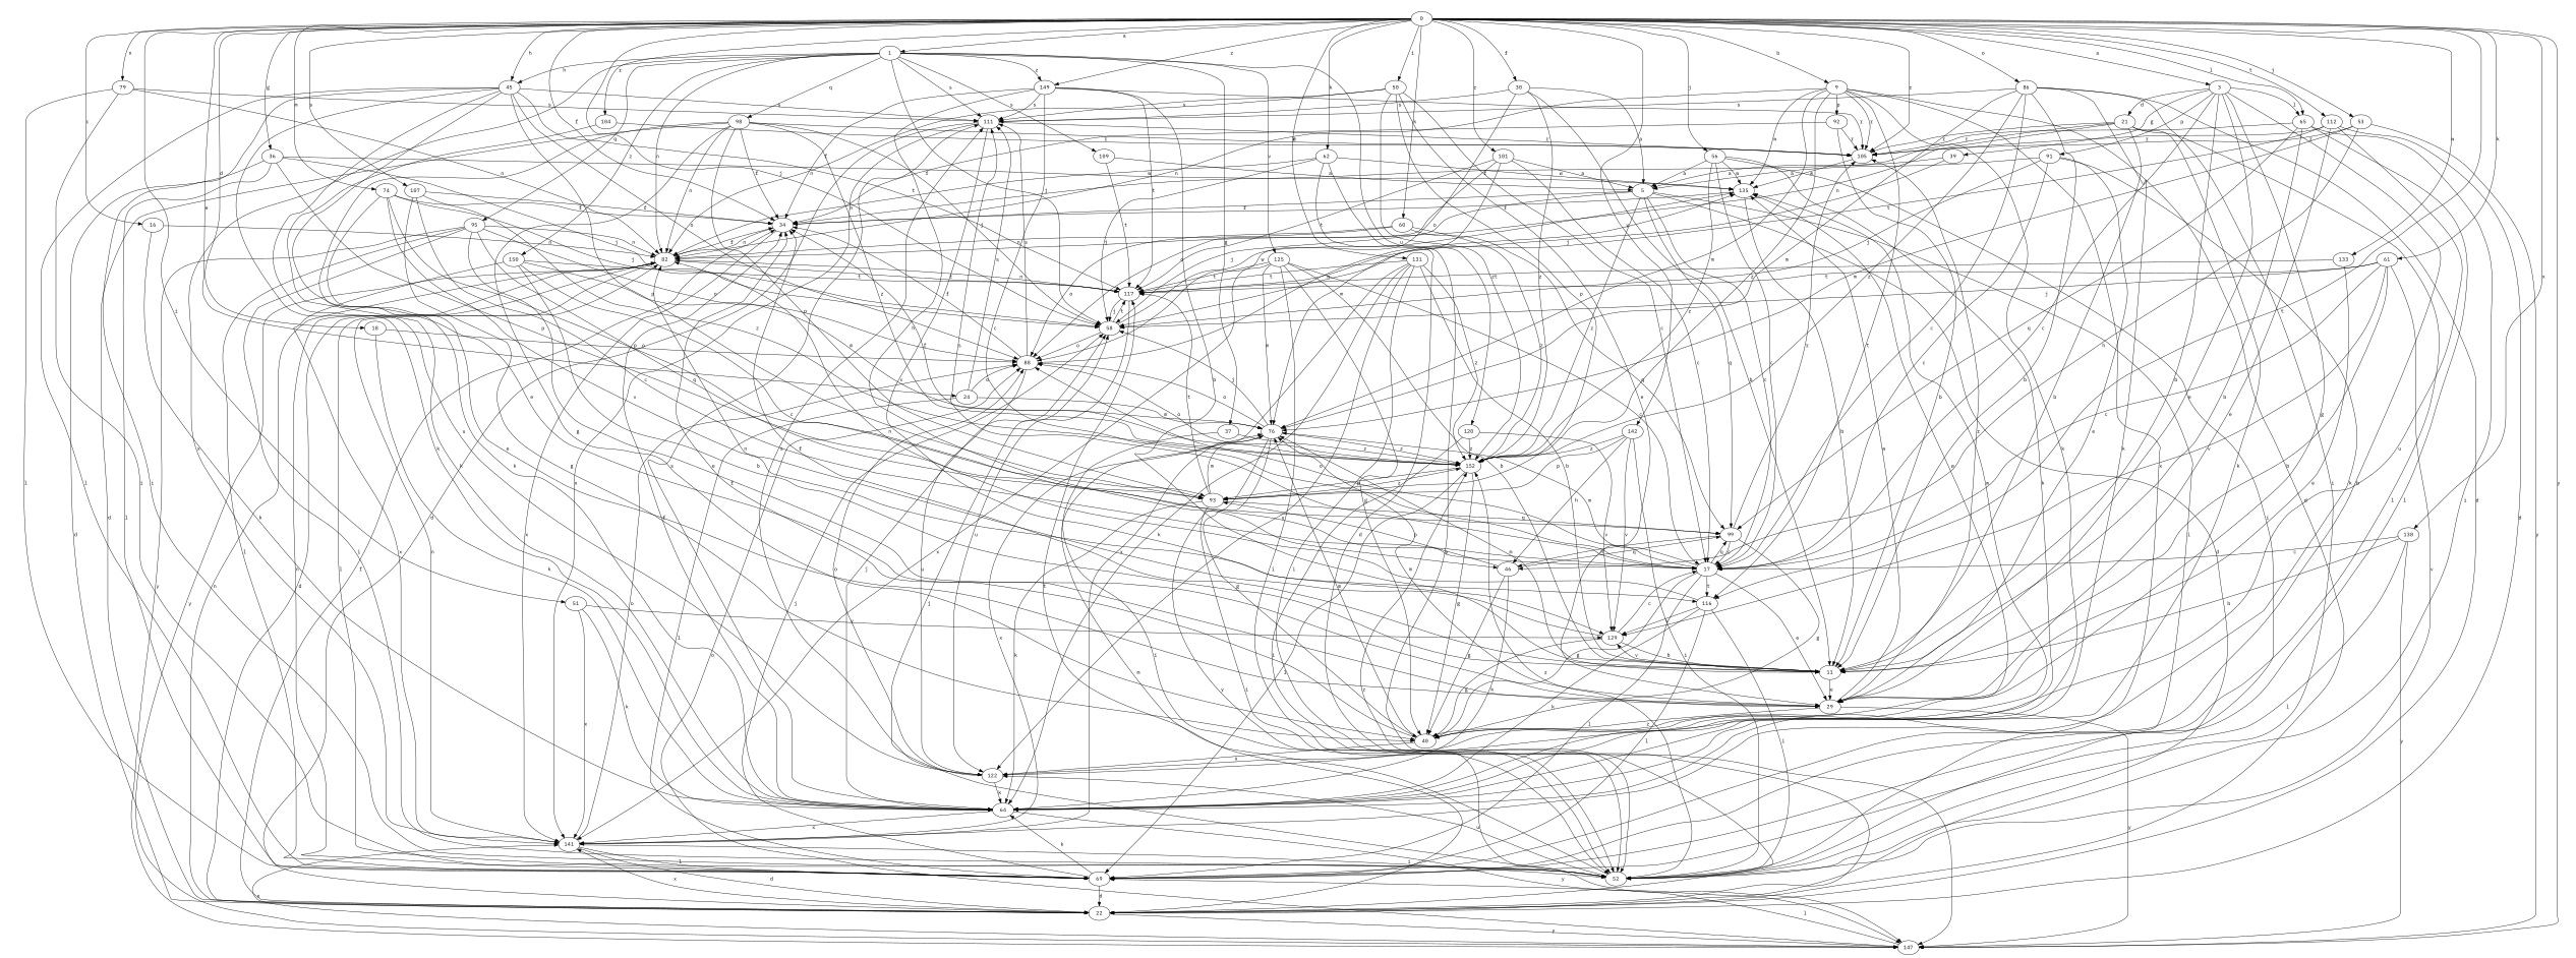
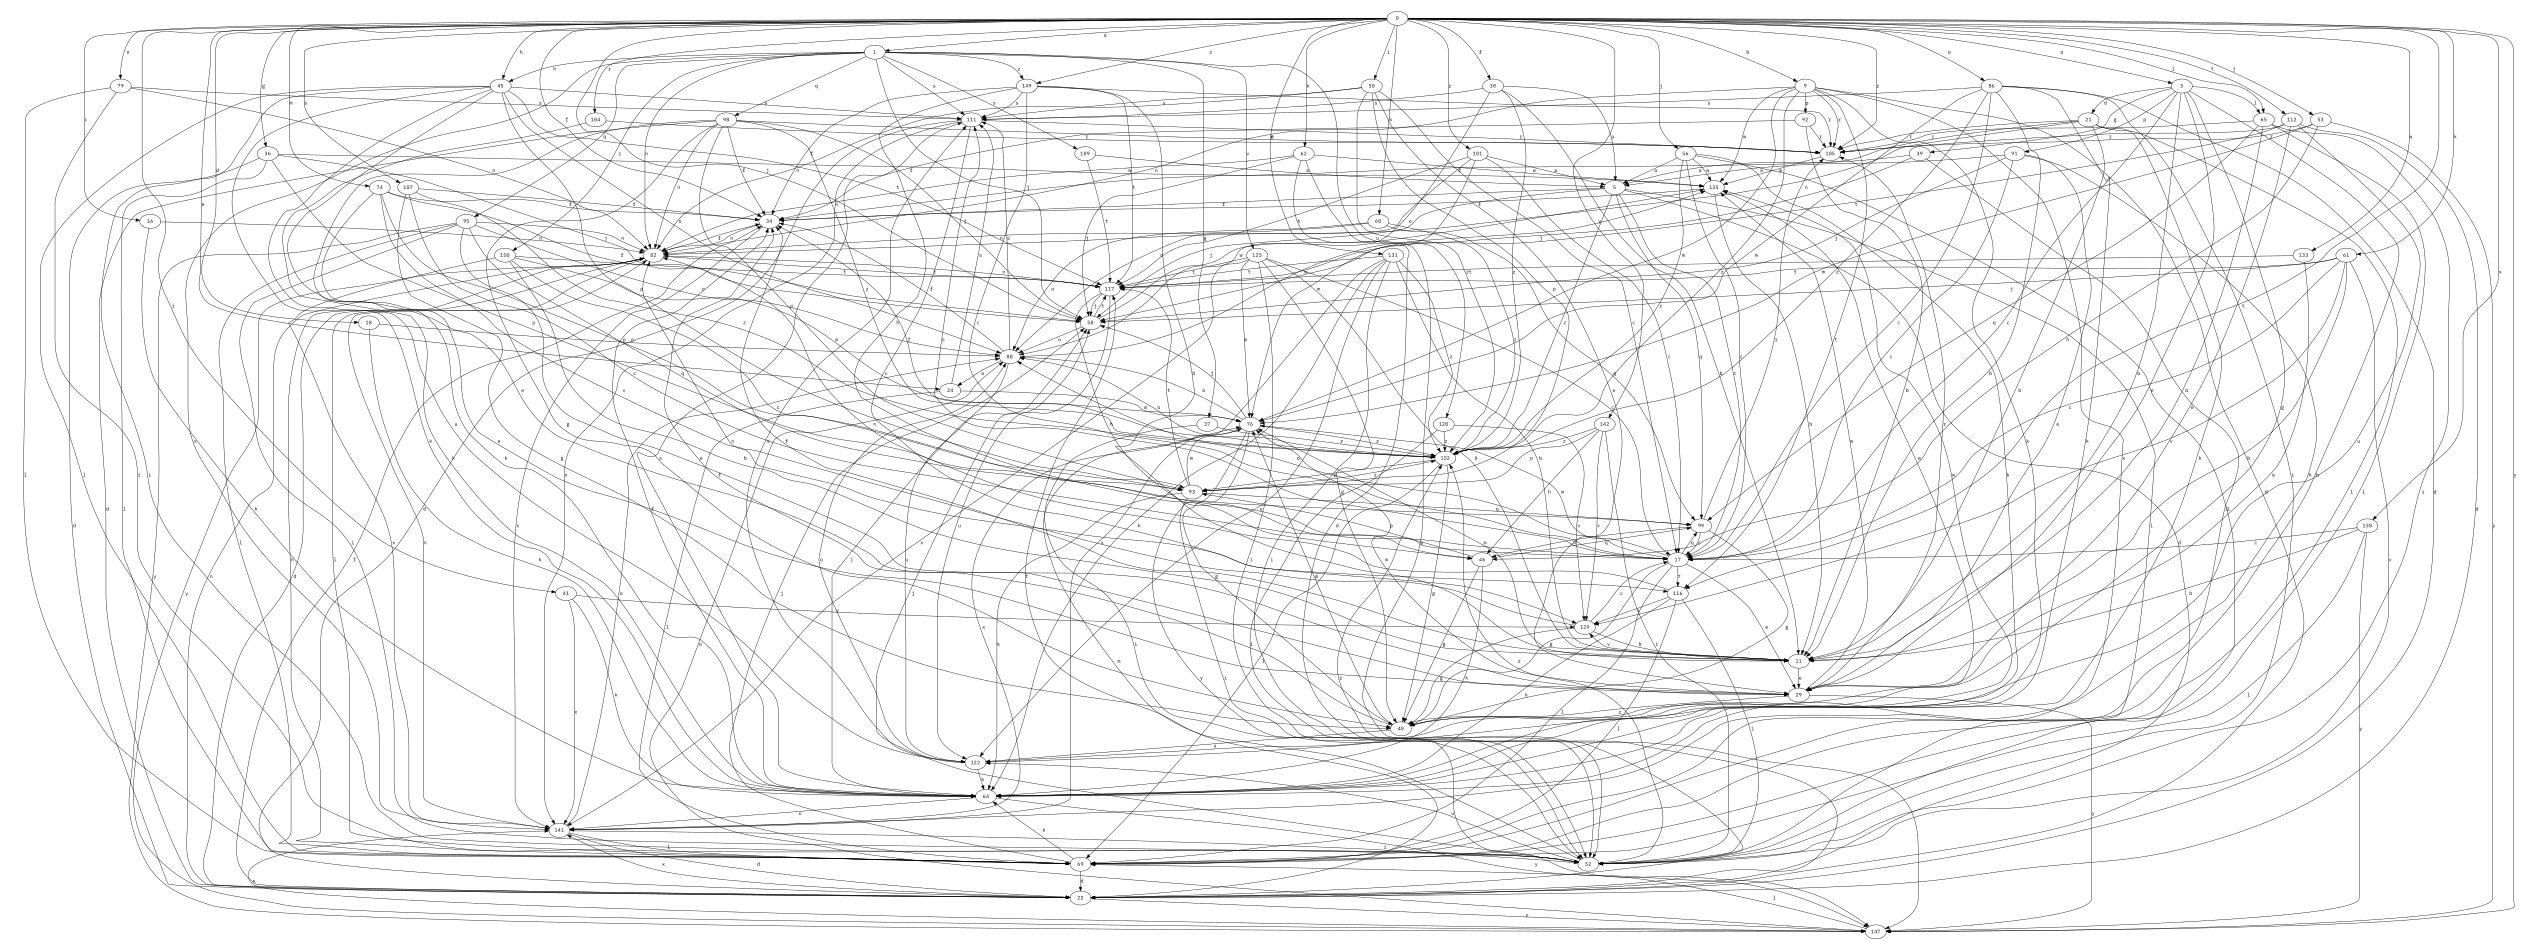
  strict digraph {
    fontname="IBM Plex Mono"
    node [fontname="IBM Plex Mono"]
    edge [fontname="IBM Plex Mono"]
    0
    1
    3
    9
    16
    18
    24
    30
    34
    36
    45
    50
-   51
+   51 [label=41]
    53
    56
    58
    60
    61
    62
    65
    74
    79
    86
    101
    104
    105
    107
    112
    116
    131
    133
    138
    142
    147
    149
    37
    82
    95
    98
    109
    111
    120
    125
    141
    150
    11
    17
    21
    29
    39
    40
    69
    91
    22
    152
    64
    76
    92
    135
    88
    5
    93
    52
    122
    117
    129
    46
    99
    0 -> 1 [label=a]
    0 -> 3 [label=a]
    0 -> 9 [label=b]
    0 -> 16 [label=c]
    0 -> 18 [label=d]
    0 -> 24 [label=e]
    0 -> 30 [label=f]
    0 -> 34 [label=f]
    0 -> 36 [label=g]
    0 -> 45 [label=h]
    0 -> 50 [label=i]
    0 -> 51 [label=i]
    0 -> 53 [label=j]
    0 -> 56 [label=j]
    0 -> 58 [label=j]
    0 -> 60 [label=k]
    0 -> 61 [label=k]
    0 -> 62 [label=k]
    0 -> 65 [label=l]
    0 -> 74 [label=m]
    0 -> 79 [label=n]
    0 -> 86 [label=o]
    0 -> 101 [label=r]
    0 -> 104 [label=r]
    0 -> 105 [label=r]
    0 -> 107 [label=s]
    0 -> 112 [label=t]
    0 -> 116 [label=t]
    0 -> 131 [label=w]
    0 -> 133 [label=w]
    0 -> 138 [label=x]
    0 -> 142 [label=y]
    0 -> 147 [label=y]
    0 -> 149 [label=z]
    1 -> 45 [label=h]
    1 -> 58 [label=j]
    1 -> 149 [label=z]
    1 -> 37 [label=g]
    1 -> 82 [label=n]
    1 -> 95 [label=q]
    1 -> 98 [label=q]
    1 -> 109 [label=s]
    1 -> 111 [label=s]
    1 -> 120 [label=u]
    1 -> 125 [label=v]
    1 -> 141 [label=x]
    1 -> 150 [label=z]
    3 -> 65 [label=l]
    3 -> 11 [label=b]
    3 -> 17 [label=c]
    3 -> 21 [label=d]
    3 -> 29 [label=e]
    3 -> 39 [label=g]
    3 -> 40 [label=g]
    3 -> 69 [label=b]
    3 -> 91 [label=p]
    9 -> 105 [label=r]
    9 -> 116 [label=t]
    9 -> 82 [label=n]
    9 -> 141 [label=x]
    9 -> 22 [label=d]
    9 -> 152 [label=z]
    9 -> 64 [label=k]
    9 -> 76 [label=m]
    9 -> 92 [label=p]
    9 -> 135 [label=w]
    16 -> 82 [label=n]
    16 -> 64 [label=k]
    18 -> 64 [label=k]
    18 -> 88 [label=o]
    24 -> 111 [label=s]
    24 -> 69 [label=l]
    24 -> 76 [label=m]
-   24 -> 88 [label=o]
+   88 -> 24 [label=o]
    30 -> 111 [label=s]
    30 -> 11 [label=b]
    30 -> 152 [label=z]
    30 -> 88 [label=o]
    30 -> 5 [label=a]
    34 -> 82 [label=n]
    34 -> 141 [label=x]
    36 -> 58 [label=j]
    36 -> 69 [label=l]
    36 -> 22 [label=d]
    36 -> 135 [label=w]
    36 -> 93 [label=p]
    45 -> 111 [label=s]
    45 -> 29 [label=e]
    45 -> 69 [label=l]
    45 -> 64 [label=k]
    45 -> 88 [label=o]
    45 -> 93 [label=p]
    45 -> 52 [label=i]
    45 -> 122 [label=u]
    45 -> 117 [label=t]
    50 -> 82 [label=n]
    50 -> 111 [label=s]
    50 -> 17 [label=c]
    50 -> 29 [label=e]
    50 -> 152 [label=z]
    50 -> 93 [label=p]
    51 -> 141 [label=x]
    51 -> 64 [label=k]
    51 -> 129 [label=v]
    53 -> 105 [label=r]
    53 -> 147 [label=y]
    53 -> 76 [label=m]
    53 -> 46 [label=h]
    56 -> 17 [label=c]
    56 -> 152 [label=z]
    56 -> 64 [label=k]
    56 -> 135 [label=w]
    56 -> 5 [label=a]
    56 -> 52 [label=i]
    58 -> 135 [label=w]
    58 -> 88 [label=o]
    58 -> 117 [label=t]
    60 -> 82 [label=n]
    60 -> 152 [label=z]
    60 -> 88 [label=o]
    60 -> 99 [label=q]
    61 -> 58 [label=j]
    61 -> 11 [label=b]
    61 -> 17 [label=c]
    61 -> 52 [label=v]
    61 -> 117 [label=t]
    61 -> 129 [label=v]
    62 -> 58 [label=j]
    62 -> 147 [label=y]
    62 -> 82 [label=n]
    62 -> 22 [label=d]
    62 -> 135 [label=w]
    65 -> 105 [label=r]
    65 -> 11 [label=b]
    65 -> 69 [label=l]
    65 -> 52 [label=i]
    65 -> 99 [label=q]
    74 -> 34 [label=f]
-   74 -> 58 [label=j]
+   74 -> 58 [label=f]
    74 -> 116 [label=v]
    74 -> 29 [label=e]
    74 -> 93 [label=p]
    79 -> 82 [label=n]
    79 -> 111 [label=s]
    79 -> 69 [label=l]
    79 -> 52 [label=i]
    86 -> 111 [label=s]
    86 -> 11 [label=b]
    86 -> 17 [label=c]
    86 -> 22 [label=d]
    86 -> 152 [label=z]
    86 -> 64 [label=k]
    86 -> 76 [label=m]
    86 -> 52 [label=i]
    101 -> 17 [label=c]
    101 -> 76 [label=m]
    101 -> 88 [label=o]
    101 -> 5 [label=a]
    101 -> 117 [label=t]
    104 -> 105 [label=r]
    104 -> 64 [label=k]
    105 -> 135 [label=w]
    107 -> 34 [label=f]
    107 -> 17 [label=c]
    107 -> 40 [label=g]
    107 -> 152 [label=z]
    112 -> 105 [label=r]
    112 -> 29 [label=e]
    112 -> 22 [label=d]
    112 -> 122 [label=u]
    112 -> 117 [label=t]
    116 -> 82 [label=n]
    116 -> 69 [label=l]
    116 -> 64 [label=k]
    116 -> 52 [label=i]
    116 -> 129 [label=v]
    131 -> 141 [label=x]
    131 -> 11 [label=b]
    131 -> 152 [label=z]
    131 -> 64 [label=k]
    131 -> 52 [label=i]
    131 -> 122 [label=u]
    131 -> 117 [label=t]
    133 -> 29 [label=e]
    133 -> 117 [label=t]
    138 -> 147 [label=y]
    138 -> 11 [label=b]
    138 -> 17 [label=c]
    138 -> 69 [label=l]
    142 -> 152 [label=z]
    142 -> 93 [label=p]
    142 -> 52 [label=i]
    142 -> 129 [label=v]
    142 -> 46 [label=h]
    147 -> 141 [label=x]
    147 -> 69 [label=l]
    147 -> 88 [label=o]
    149 -> 34 [label=f]
    149 -> 105 [label=r]
    149 -> 111 [label=s]
    149 -> 11 [label=b]
    149 -> 17 [label=c]
    149 -> 117 [label=t]
    149 -> 46 [label=h]
    37 -> 152 [label=z]
    37 -> 52 [label=i]
    82 -> 34 [label=f]
    82 -> 147 [label=y]
    82 -> 69 [label=l]
    82 -> 22 [label=d]
    82 -> 117 [label=t]
    95 -> 147 [label=y]
    95 -> 82 [label=n]
    95 -> 29 [label=e]
    95 -> 69 [label=l]
    95 -> 88 [label=o]
    95 -> 52 [label=i]
    95 -> 99 [label=q]
    98 -> 34 [label=f]
    98 -> 58 [label=j]
    98 -> 105 [label=r]
    98 -> 82 [label=n]
    98 -> 40 [label=g]
    98 -> 22 [label=d]
    98 -> 152 [label=z]
    98 -> 64 [label=k]
    98 -> 93 [label=p]
    109 -> 5 [label=a]
    109 -> 117 [label=t]
    111 -> 105 [label=r]
    111 -> 141 [label=x]
    111 -> 22 [label=d]
    111 -> 129 [label=v]
    120 -> 152 [label=z]
    120 -> 52 [label=i]
    120 -> 129 [label=v]
    125 -> 141 [label=x]
    125 -> 11 [label=b]
    125 -> 17 [label=c]
    125 -> 40 [label=g]
    125 -> 76 [label=m]
    125 -> 52 [label=i]
    125 -> 117 [label=t]
    141 -> 82 [label=n]
    141 -> 69 [label=l]
    141 -> 22 [label=d]
    141 -> 88 [label=o]
    141 -> 52 [label=i]
    150 -> 141 [label=x]
    150 -> 11 [label=b]
    150 -> 17 [label=c]
    150 -> 76 [label=m]
    150 -> 117 [label=t]
    11 -> 34 [label=f]
    11 -> 29 [label=e]
    11 -> 76 [label=m]
    11 -> 129 [label=v]
    17 -> 116 [label=t]
    17 -> 111 [label=s]
    17 -> 29 [label=e]
    17 -> 40 [label=g]
    17 -> 69 [label=l]
    17 -> 76 [label=m]
    17 -> 88 [label=o]
    17 -> 99 [label=q]
    21 -> 34 [label=f]
    21 -> 105 [label=r]
    21 -> 82 [label=n]
    21 -> 11 [label=b]
    21 -> 69 [label=l]
    21 -> 64 [label=k]
    29 -> 105 [label=r]
    29 -> 147 [label=y]
    29 -> 40 [label=z]
    29 -> 76 [label=m]
    29 -> 135 [label=w]
    39 -> 58 [label=j]
+   39 -> 69 [label=l]
    39 -> 5 [label=a]
    40 -> 34 [label=f]
    40 -> 76 [label=m]
    40 -> 135 [label=w]
    40 -> 122 [label=u]
    69 -> 58 [label=j]
    69 -> 82 [label=n]
    69 -> 22 [label=d]
    69 -> 64 [label=k]
    91 -> 58 [label=j]
    91 -> 17 [label=c]
    91 -> 29 [label=e]
    91 -> 64 [label=k]
    91 -> 5 [label=a]
    22 -> 34 [label=f]
    22 -> 147 [label=y]
    22 -> 82 [label=n]
    22 -> 141 [label=x]
    22 -> 152 [label=z]
    22 -> 76 [label=m]
    152 -> 34 [label=f]
    152 -> 40 [label=g]
    152 -> 69 [label=l]
    152 -> 88 [label=o]
    152 -> 93 [label=p]
    64 -> 34 [label=f]
    64 -> 58 [label=j]
    64 -> 147 [label=y]
    64 -> 111 [label=s]
    64 -> 141 [label=x]
    76 -> 58 [label=j]
    76 -> 147 [label=y]
    76 -> 141 [label=x]
    76 -> 40 [label=g]
    76 -> 152 [label=z]
    76 -> 88 [label=o]
    92 -> 34 [label=f]
    92 -> 105 [label=r]
    92 -> 11 [label=b]
    135 -> 34 [label=f]
    135 -> 11 [label=b]
    88 -> 34 [label=f]
    88 -> 111 [label=s]
    88 -> 135 [label=w]
    88 -> 122 [label=u]
    5 -> 34 [label=f]
    5 -> 58 [label=j]
    5 -> 17 [label=c]
    5 -> 22 [label=d]
    5 -> 152 [label=z]
    5 -> 52 [label=i]
    5 -> 99 [label=q]
    93 -> 152 [label=z]
    93 -> 64 [label=k]
    93 -> 76 [label=m]
    93 -> 52 [label=i]
    93 -> 117 [label=t]
    93 -> 99 [label=q]
    52 -> 58 [label=j]
    52 -> 152 [label=z]
    52 -> 122 [label=u]
    52 -> 117 [label=t]
    122 -> 111 [label=s]
    122 -> 64 [label=k]
    122 -> 135 [label=w]
    122 -> 88 [label=o]
    117 -> 58 [label=j]
    117 -> 82 [label=n]
    117 -> 122 [label=u]
+   117 -> 46 [label=h]
    129 -> 82 [label=n]
    129 -> 11 [label=b]
    129 -> 17 [label=c]
    129 -> 40 [label=g]
    46 -> 40 [label=g]
    46 -> 64 [label=k]
    46 -> 93 [label=p]
    46 -> 99 [label=q]
    99 -> 105 [label=r]
    99 -> 17 [label=c]
    99 -> 40 [label=g]
    99 -> 46 [label=h]
  }
